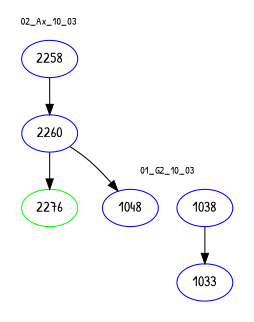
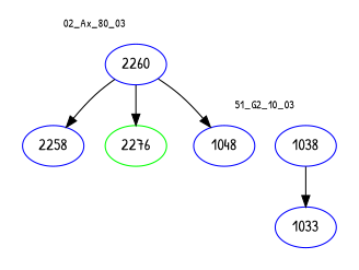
  digraph {
    fontname="Patrick Hand"
    node [color=blue fontname="Patrick Hand"]
    edge [color=black fontname="Patrick Hand"]
    n1 [label=2260]
    n2 [label=2258]
    n3 [color=green label=2276]
    n4 [label=1038]
    n5 [label=1033]
    n6 [label=1048]
    subgraph cluster_1 {
      color=white
      fontsize=10
-     label="02_Ax_10_03"
+     label="02_Ax_80_03"
      n1
      n2
      n3
    }
    subgraph cluster_2 {
      color=white
      fontsize=10
-     label="01_G2_10_03"
+     label="51_G2_10_03"
      n4
      n5
      n6
    }
-   n2 -> n1
+   n1 -> n2
    n1 -> n3
    n1 -> n6
    n4 -> n5
  }
